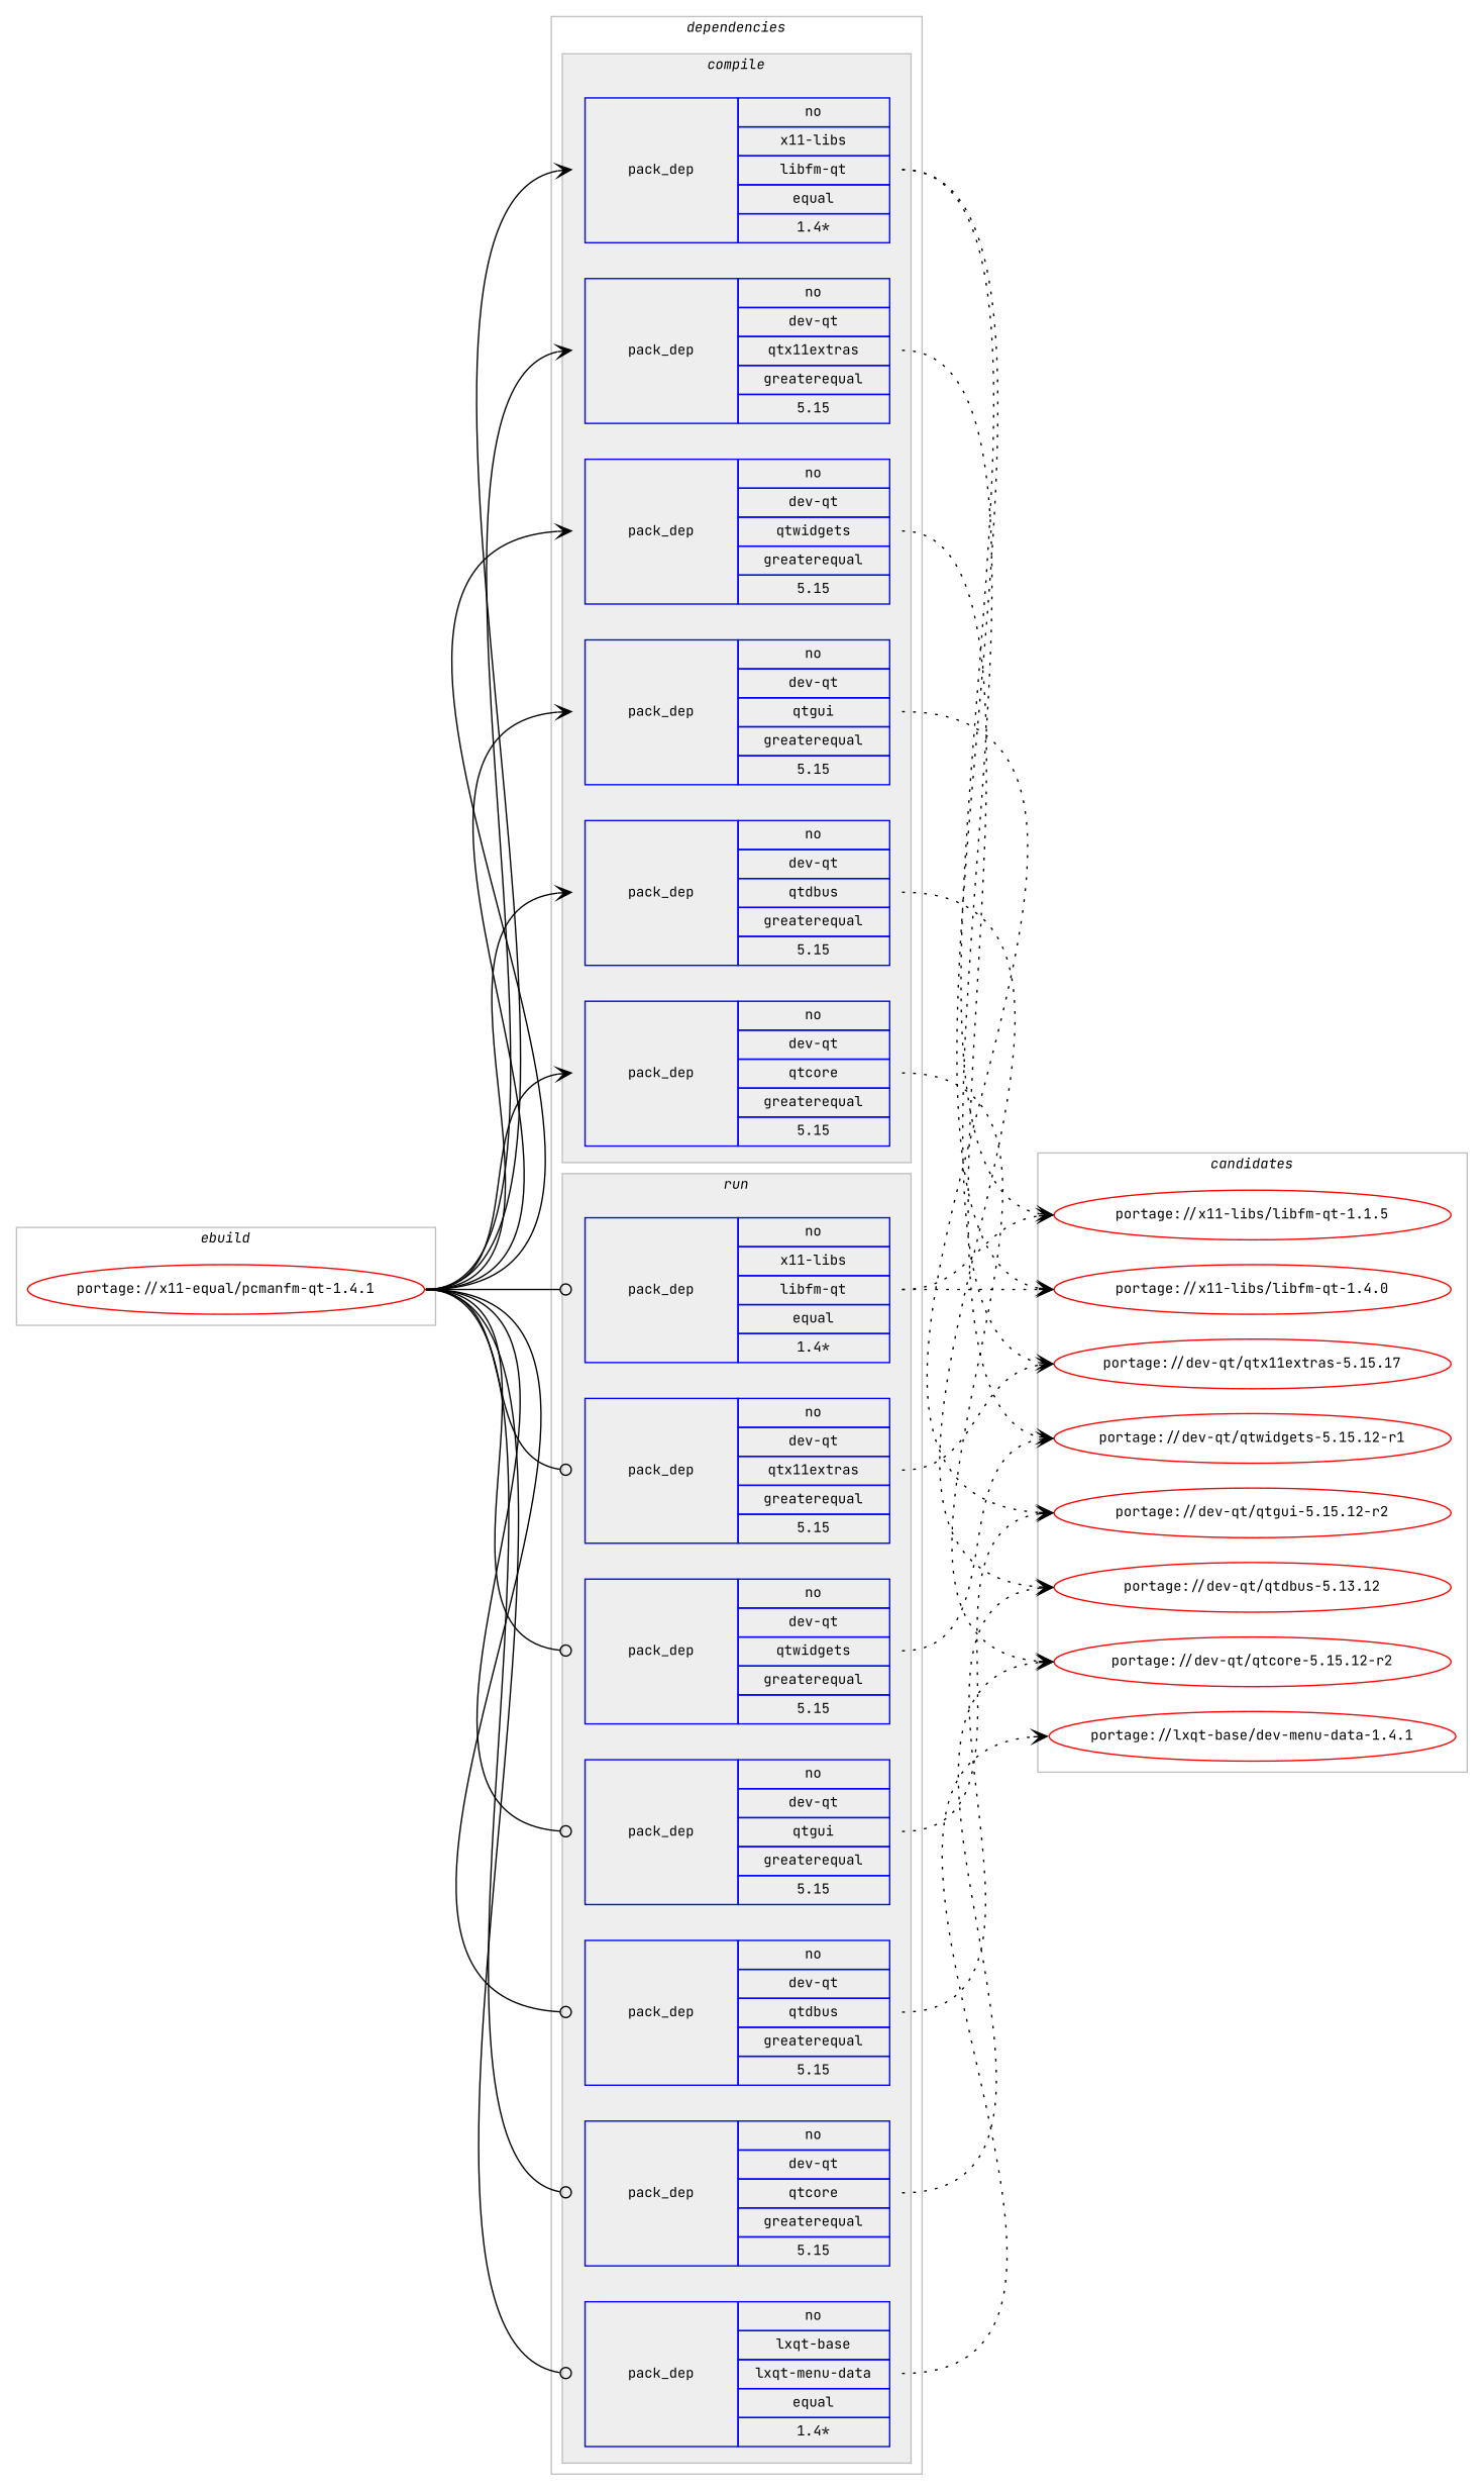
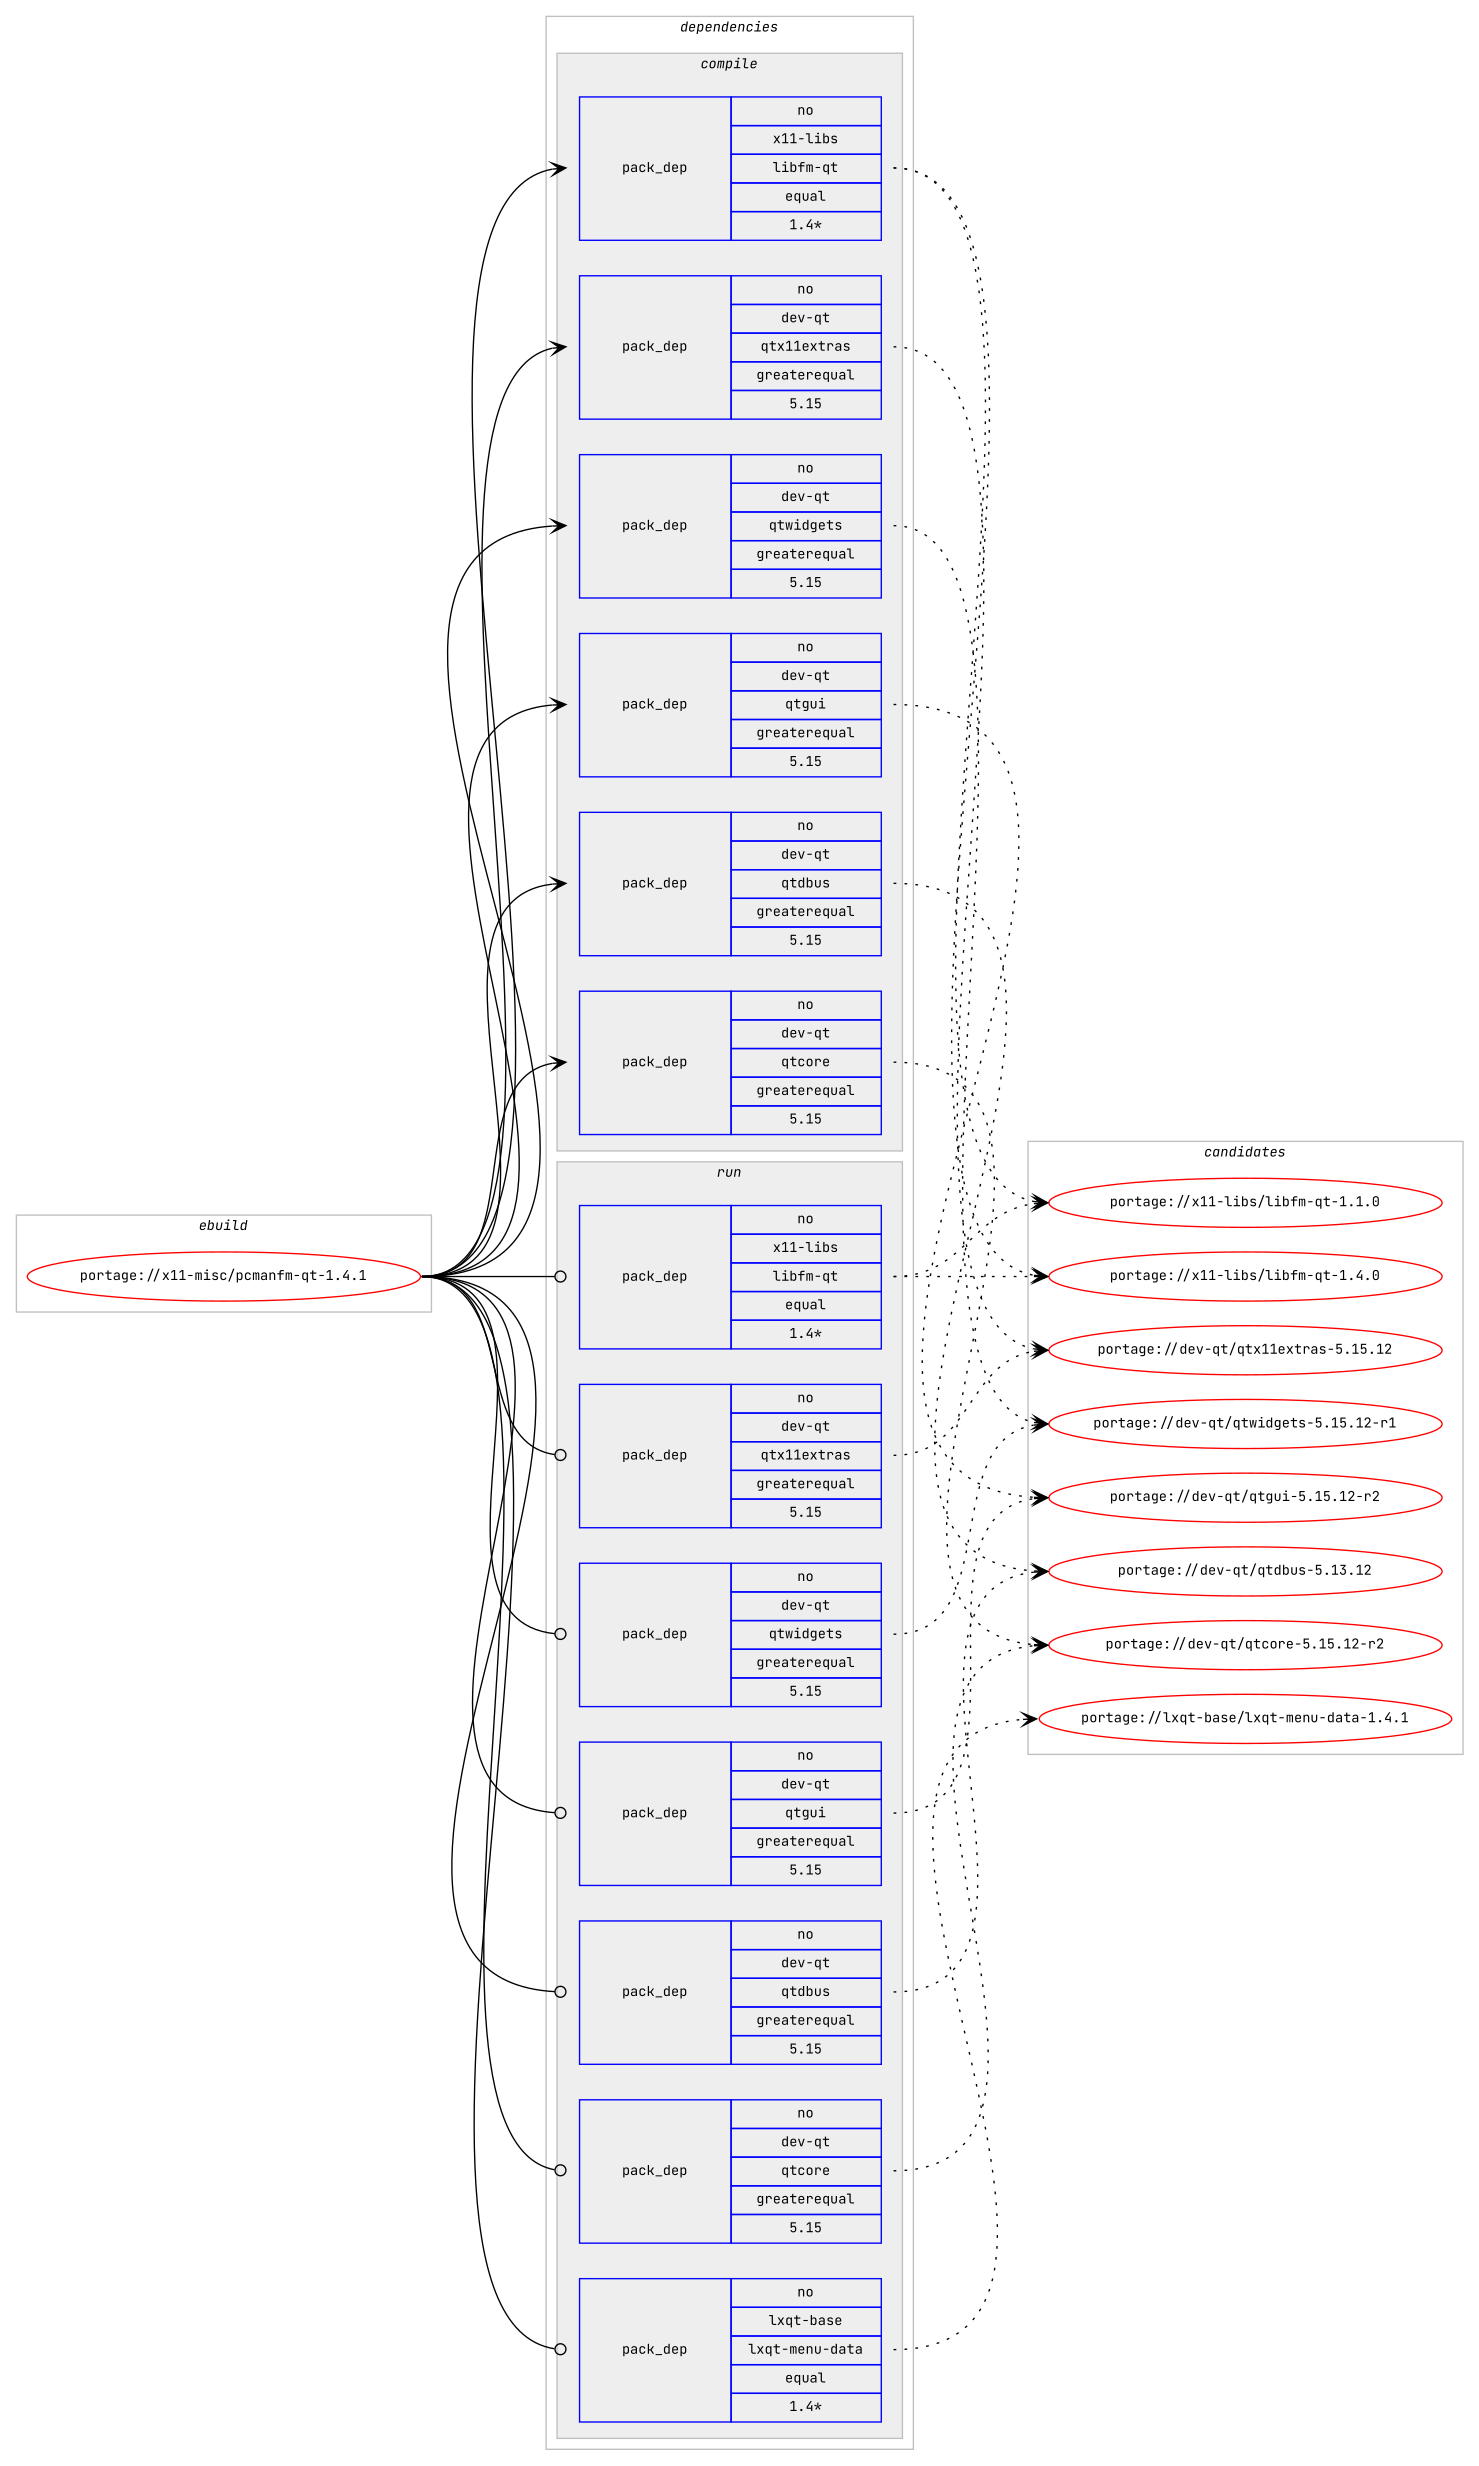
  digraph {
    compound=true
    concentrate=true
    fontname="JetBrains Mono"
    fontsize=10
    newrank=true
    rankdir=LR
    ranksep=1.5
    node [color=blue fontname="JetBrains Mono" fontsize=10 shape=none]
    edge [arrowhead=vee fontname="JetBrains Mono" headport=w style=dotted tailport=e weight=100]
-   n1 [color=red label="portage://x11-equal/pcmanfm-qt-1.4.1" width=4 shape=""]
+   n1 [color=red label="portage://x11-misc/pcmanfm-qt-1.4.1" width=4 shape=""]
    n2 [label=<<TABLE BORDER="0" CELLBORDER="1" CELLSPACING="0" CELLPADDING="4" WIDTH="220"><TR><TD ROWSPAN="6" CELLPADDING="30">pack_dep</TD></TR><TR><TD WIDTH="110">no</TD></TR><TR><TD>dev-qt</TD></TR><TR><TD>qtcore</TD></TR><TR><TD>greaterequal</TD></TR><TR><TD>5.15</TD></TR></TABLE>>]
    n3 [label=<<TABLE BORDER="0" CELLBORDER="1" CELLSPACING="0" CELLPADDING="4" WIDTH="220"><TR><TD ROWSPAN="6" CELLPADDING="30">pack_dep</TD></TR><TR><TD WIDTH="110">no</TD></TR><TR><TD>dev-qt</TD></TR><TR><TD>qtdbus</TD></TR><TR><TD>greaterequal</TD></TR><TR><TD>5.15</TD></TR></TABLE>>]
    n4 [label=<<TABLE BORDER="0" CELLBORDER="1" CELLSPACING="0" CELLPADDING="4" WIDTH="220"><TR><TD ROWSPAN="6" CELLPADDING="30">pack_dep</TD></TR><TR><TD WIDTH="110">no</TD></TR><TR><TD>dev-qt</TD></TR><TR><TD>qtgui</TD></TR><TR><TD>greaterequal</TD></TR><TR><TD>5.15</TD></TR></TABLE>>]
    n5 [label=<<TABLE BORDER="0" CELLBORDER="1" CELLSPACING="0" CELLPADDING="4" WIDTH="220"><TR><TD ROWSPAN="6" CELLPADDING="30">pack_dep</TD></TR><TR><TD WIDTH="110">no</TD></TR><TR><TD>dev-qt</TD></TR><TR><TD>qtwidgets</TD></TR><TR><TD>greaterequal</TD></TR><TR><TD>5.15</TD></TR></TABLE>>]
    n6 [label=<<TABLE BORDER="0" CELLBORDER="1" CELLSPACING="0" CELLPADDING="4" WIDTH="220"><TR><TD ROWSPAN="6" CELLPADDING="30">pack_dep</TD></TR><TR><TD WIDTH="110">no</TD></TR><TR><TD>dev-qt</TD></TR><TR><TD>qtx11extras</TD></TR><TR><TD>greaterequal</TD></TR><TR><TD>5.15</TD></TR></TABLE>>]
    n7 [label=<<TABLE BORDER="0" CELLBORDER="1" CELLSPACING="0" CELLPADDING="4" WIDTH="220"><TR><TD ROWSPAN="6" CELLPADDING="30">pack_dep</TD></TR><TR><TD WIDTH="110">no</TD></TR><TR><TD>x11-libs</TD></TR><TR><TD>libfm-qt</TD></TR><TR><TD>equal</TD></TR><TR><TD>1.4*</TD></TR></TABLE>>]
    n8 [label=<<TABLE BORDER="0" CELLBORDER="1" CELLSPACING="0" CELLPADDING="4" WIDTH="220"><TR><TD ROWSPAN="6" CELLPADDING="30">pack_dep</TD></TR><TR><TD WIDTH="110">no</TD></TR><TR><TD>lxqt-base</TD></TR><TR><TD>lxqt-menu-data</TD></TR><TR><TD>equal</TD></TR><TR><TD>1.4*</TD></TR></TABLE>>]
    n9 [label=<<TABLE BORDER="0" CELLBORDER="1" CELLSPACING="0" CELLPADDING="4" WIDTH="220"><TR><TD ROWSPAN="6" CELLPADDING="30">pack_dep</TD></TR><TR><TD WIDTH="110">no</TD></TR><TR><TD>dev-qt</TD></TR><TR><TD>qtcore</TD></TR><TR><TD>greaterequal</TD></TR><TR><TD>5.15</TD></TR></TABLE>>]
    n10 [label=<<TABLE BORDER="0" CELLBORDER="1" CELLSPACING="0" CELLPADDING="4" WIDTH="220"><TR><TD ROWSPAN="6" CELLPADDING="30">pack_dep</TD></TR><TR><TD WIDTH="110">no</TD></TR><TR><TD>dev-qt</TD></TR><TR><TD>qtdbus</TD></TR><TR><TD>greaterequal</TD></TR><TR><TD>5.15</TD></TR></TABLE>>]
    n11 [label=<<TABLE BORDER="0" CELLBORDER="1" CELLSPACING="0" CELLPADDING="4" WIDTH="220"><TR><TD ROWSPAN="6" CELLPADDING="30">pack_dep</TD></TR><TR><TD WIDTH="110">no</TD></TR><TR><TD>dev-qt</TD></TR><TR><TD>qtgui</TD></TR><TR><TD>greaterequal</TD></TR><TR><TD>5.15</TD></TR></TABLE>>]
    n12 [label=<<TABLE BORDER="0" CELLBORDER="1" CELLSPACING="0" CELLPADDING="4" WIDTH="220"><TR><TD ROWSPAN="6" CELLPADDING="30">pack_dep</TD></TR><TR><TD WIDTH="110">no</TD></TR><TR><TD>dev-qt</TD></TR><TR><TD>qtwidgets</TD></TR><TR><TD>greaterequal</TD></TR><TR><TD>5.15</TD></TR></TABLE>>]
    n13 [label=<<TABLE BORDER="0" CELLBORDER="1" CELLSPACING="0" CELLPADDING="4" WIDTH="220"><TR><TD ROWSPAN="6" CELLPADDING="30">pack_dep</TD></TR><TR><TD WIDTH="110">no</TD></TR><TR><TD>dev-qt</TD></TR><TR><TD>qtx11extras</TD></TR><TR><TD>greaterequal</TD></TR><TR><TD>5.15</TD></TR></TABLE>>]
    n14 [label=<<TABLE BORDER="0" CELLBORDER="1" CELLSPACING="0" CELLPADDING="4" WIDTH="220"><TR><TD ROWSPAN="6" CELLPADDING="30">pack_dep</TD></TR><TR><TD WIDTH="110">no</TD></TR><TR><TD>x11-libs</TD></TR><TR><TD>libfm-qt</TD></TR><TR><TD>equal</TD></TR><TR><TD>1.4*</TD></TR></TABLE>>]
    n15 [color=red label="portage://dev-qt/qtcore-5.15.12-r2" width=4 shape=""]
    n16 [color=red label="portage://dev-qt/qtdbus-5.13.12" width=4 shape=""]
    n17 [color=red label="portage://dev-qt/qtgui-5.15.12-r2" width=4 shape=""]
    n18 [color=red label="portage://dev-qt/qtwidgets-5.15.12-r1" width=4 shape=""]
-   n19 [color=red label="portage://dev-qt/qtx11extras-5.15.17" width=4 shape=""]
-   n20 [color=red label="portage://x11-libs/libfm-qt-1.1.5" width=4 shape=""]
+   n19 [color=red label="portage://dev-qt/qtx11extras-5.15.12" width=4 shape=""]
+   n20 [color=red label="portage://x11-libs/libfm-qt-1.1.0" width=4 shape=""]
    n21 [color=red label="portage://x11-libs/libfm-qt-1.4.0" width=4 shape=""]
-   n22 [color=red label="portage://lxqt-base/dev-menu-data-1.4.1" width=4 shape=""]
+   n22 [color=red label="portage://lxqt-base/lxqt-menu-data-1.4.1" width=4 shape=""]
    subgraph cluster_1 {
      color=gray
      label=<<i>ebuild</i>>
      rank=same
      n1
    }
    subgraph cluster_2 {
      color=gray
      label=<<i>dependencies</i>>
      subgraph cluster_3 {
        color=gray
        fillcolor="#eeeeee"
        label=<<i>compile</i>>
        style=filled
        subgraph sub_4 {
          color=gray
          fillcolor="#eeeeee"
          label=<<i>compile</i>>
          style=filled
          n2
        }
        subgraph sub_5 {
          color=gray
          fillcolor="#eeeeee"
          label=<<i>compile</i>>
          style=filled
          n3
        }
        subgraph sub_6 {
          color=gray
          fillcolor="#eeeeee"
          label=<<i>compile</i>>
          style=filled
          n4
        }
        subgraph sub_7 {
          color=gray
          fillcolor="#eeeeee"
          label=<<i>compile</i>>
          style=filled
          n5
        }
        subgraph sub_8 {
          color=gray
          fillcolor="#eeeeee"
          label=<<i>compile</i>>
          style=filled
          n6
        }
        subgraph sub_9 {
          color=gray
          fillcolor="#eeeeee"
          label=<<i>compile</i>>
          style=filled
          n7
        }
      }
      subgraph cluster_10 {
        color=gray
        fillcolor="#eeeeee"
        label=<<i>compile and run</i>>
        style=filled
      }
      subgraph cluster_11 {
        color=gray
        fillcolor="#eeeeee"
        label=<<i>run</i>>
        style=filled
        subgraph sub_12 {
          color=gray
          fillcolor="#eeeeee"
          label=<<i>run</i>>
          style=filled
          n8
        }
        subgraph sub_13 {
          color=gray
          fillcolor="#eeeeee"
          label=<<i>run</i>>
          style=filled
          n9
        }
        subgraph sub_14 {
          color=gray
          fillcolor="#eeeeee"
          label=<<i>run</i>>
          style=filled
          n10
        }
        subgraph sub_15 {
          color=gray
          fillcolor="#eeeeee"
          label=<<i>run</i>>
          style=filled
          n11
        }
        subgraph sub_16 {
          color=gray
          fillcolor="#eeeeee"
          label=<<i>run</i>>
          style=filled
          n12
        }
        subgraph sub_17 {
          color=gray
          fillcolor="#eeeeee"
          label=<<i>run</i>>
          style=filled
          n13
        }
        subgraph sub_18 {
          color=gray
          fillcolor="#eeeeee"
          label=<<i>run</i>>
          style=filled
          n14
        }
      }
    }
    subgraph cluster_19 {
      color=gray
      label=<<i>candidates</i>>
      rank=same
      subgraph sub_20 {
        color=black
        label=<<i>candidates</i>>
        nodesep=1
        rank=same
        n15
      }
      subgraph sub_21 {
        color=black
        label=<<i>candidates</i>>
        nodesep=1
        rank=same
        n16
      }
      subgraph sub_22 {
        color=black
        label=<<i>candidates</i>>
        nodesep=1
        rank=same
        n17
      }
      subgraph sub_23 {
        color=black
        label=<<i>candidates</i>>
        nodesep=1
        rank=same
        n18
      }
      subgraph sub_24 {
        color=black
        label=<<i>candidates</i>>
        nodesep=1
        rank=same
        n19
      }
      subgraph sub_25 {
        color=black
        label=<<i>candidates</i>>
        nodesep=1
        rank=same
        n20
        n21
      }
      subgraph sub_26 {
        color=black
        label=<<i>candidates</i>>
        nodesep=1
        rank=same
        n15
      }
      subgraph sub_27 {
        color=black
        label=<<i>candidates</i>>
        nodesep=1
        rank=same
        n16
      }
      subgraph sub_28 {
        color=black
        label=<<i>candidates</i>>
        nodesep=1
        rank=same
        n17
      }
      subgraph sub_29 {
        color=black
        label=<<i>candidates</i>>
        nodesep=1
        rank=same
        n18
      }
      subgraph sub_30 {
        color=black
        label=<<i>candidates</i>>
        nodesep=1
        rank=same
        n19
      }
      subgraph sub_31 {
        color=black
        label=<<i>candidates</i>>
        nodesep=1
        rank=same
        n22
      }
      subgraph sub_32 {
        color=black
        label=<<i>candidates</i>>
        nodesep=1
        rank=same
        n20
        n21
      }
    }
    n1 -> n2 [style=solid weight=20]
    n1 -> n3 [style=solid weight=20]
    n1 -> n4 [style=solid weight=20]
    n1 -> n5 [style=solid weight=20]
    n1 -> n6 [style=solid weight=20]
    n1 -> n7 [style=solid weight=20]
    n1 -> n8 [arrowhead=odot style=solid weight=20]
    n1 -> n9 [arrowhead=odot style=solid weight=20]
    n1 -> n10 [arrowhead=odot style=solid weight=20]
    n1 -> n11 [arrowhead=odot style=solid weight=20]
    n1 -> n12 [arrowhead=odot style=solid weight=20]
    n1 -> n13 [arrowhead=odot style=solid weight=20]
    n1 -> n14 [arrowhead=odot style=solid weight=20]
    n2 -> n15
    n3 -> n16
    n4 -> n17
    n5 -> n18
    n6 -> n19
    n7 -> n20
    n7 -> n21
    n8 -> n22
    n9 -> n15
    n10 -> n16
    n11 -> n17
    n12 -> n18
    n13 -> n19
    n14 -> n20
    n14 -> n21
  }
